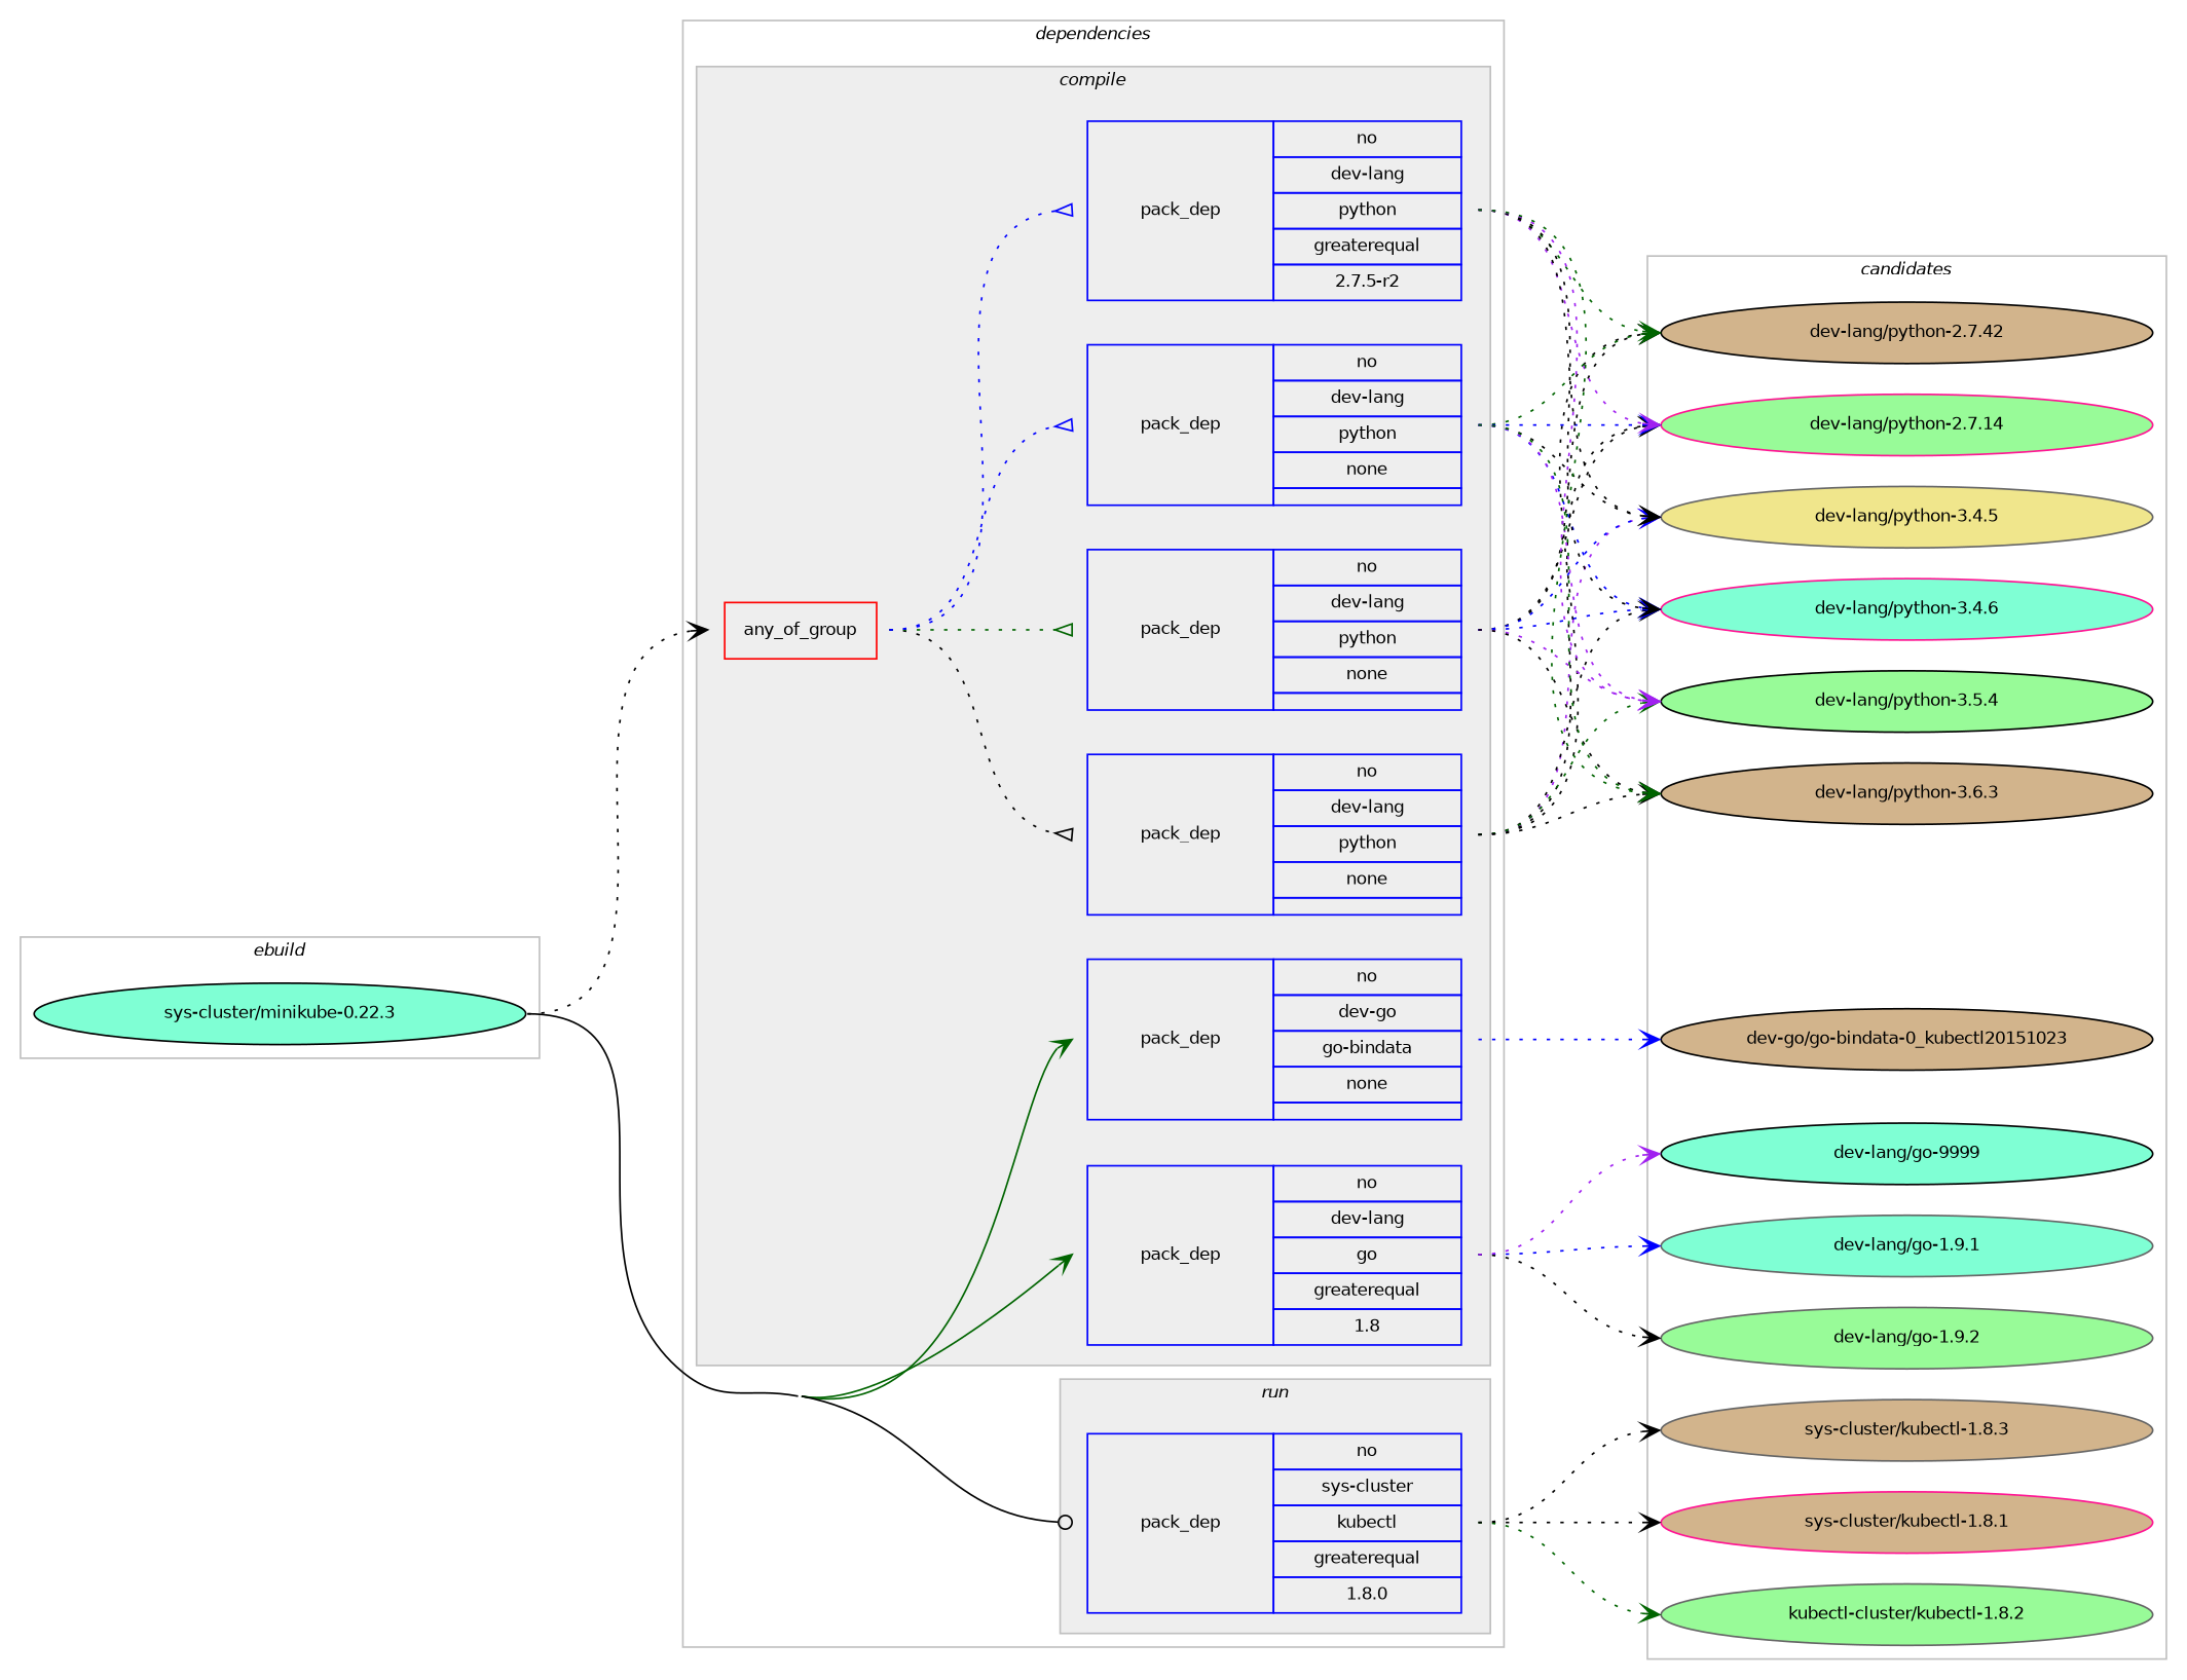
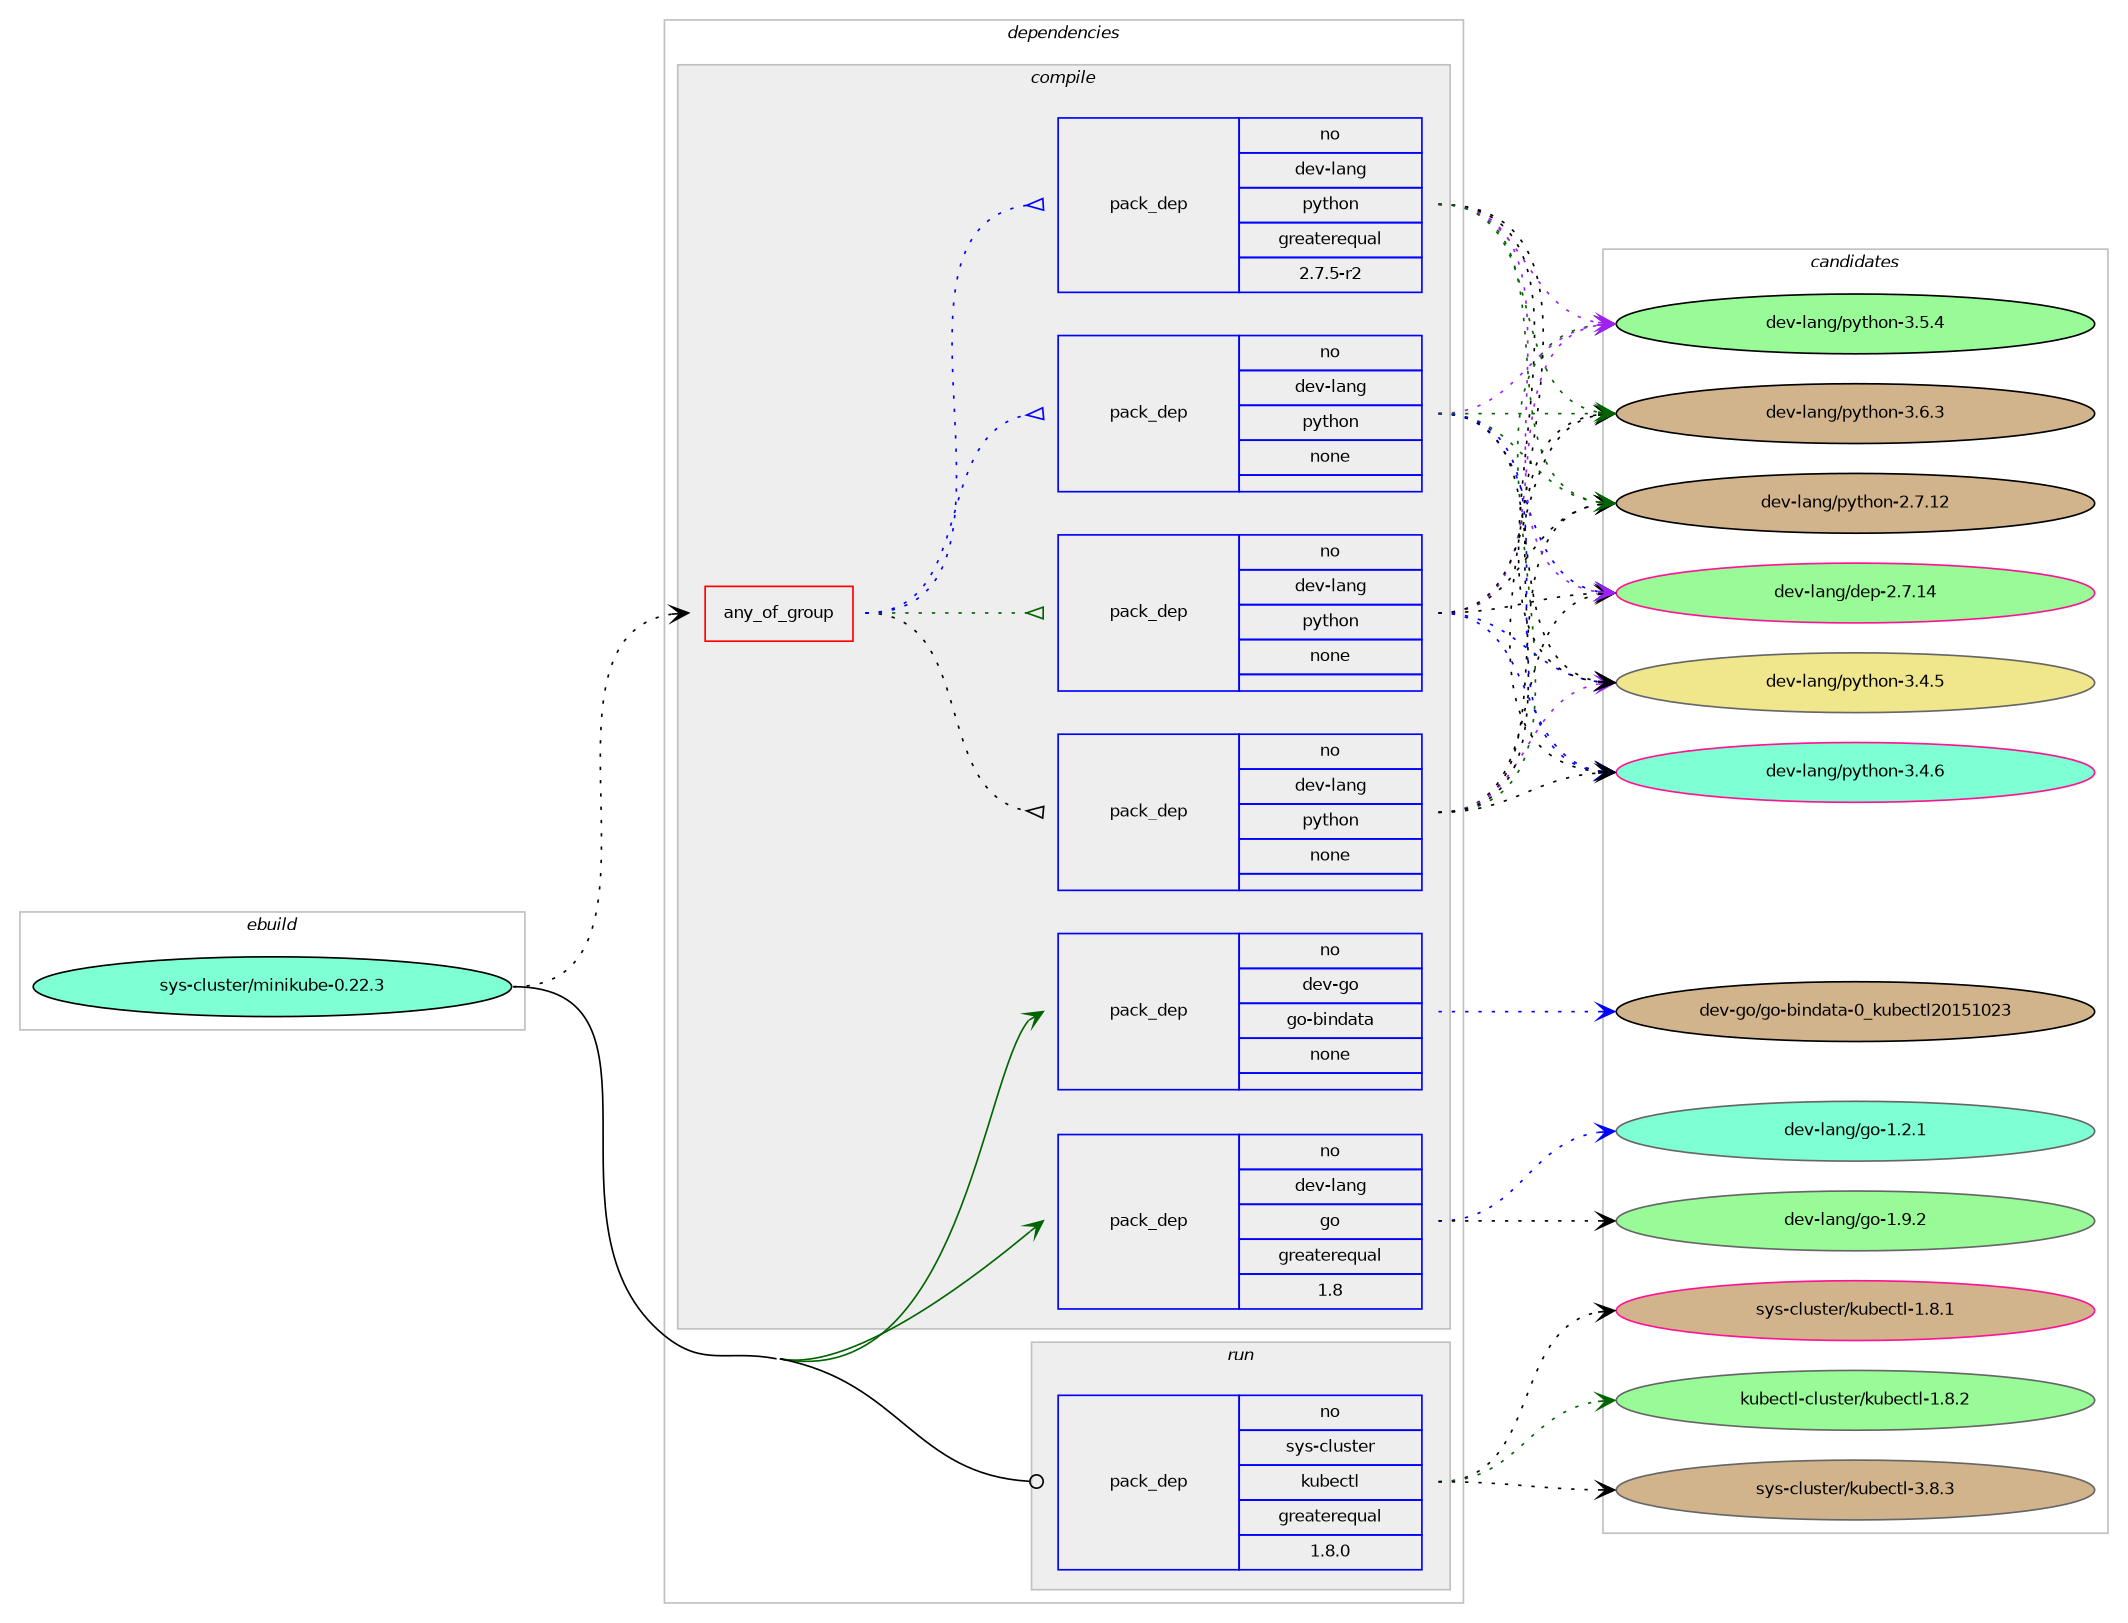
  digraph {
    compound=true
    concentrate=true
    fontname=Helvetica
    fontsize=10
    newrank=true
    rankdir=LR
    ranksep=1.5
    node [color=blue fontname=Helvetica fontsize=10 style=filled]
    edge [arrowhead=vee color=black headport=w style=dotted tailport=e weight=100]
    n1 [color=black fillcolor=aquamarine label="sys-cluster/minikube-0.22.3" width=4]
    n2 [label=<<TABLE BORDER="0" CELLBORDER="1" CELLSPACING="0" CELLPADDING="4" WIDTH="220"><TR><TD ROWSPAN="6" CELLPADDING="30">pack_dep</TD></TR><TR><TD WIDTH="110">no</TD></TR><TR><TD>dev-lang</TD></TR><TR><TD>python</TD></TR><TR><TD>none</TD></TR><TR><TD></TD></TR></TABLE>> shape=none style=""]
    n3 [label=<<TABLE BORDER="0" CELLBORDER="1" CELLSPACING="0" CELLPADDING="4" WIDTH="220"><TR><TD ROWSPAN="6" CELLPADDING="30">pack_dep</TD></TR><TR><TD WIDTH="110">no</TD></TR><TR><TD>dev-lang</TD></TR><TR><TD>python</TD></TR><TR><TD>none</TD></TR><TR><TD></TD></TR></TABLE>> shape=none style=""]
    n4 [label=<<TABLE BORDER="0" CELLBORDER="1" CELLSPACING="0" CELLPADDING="4" WIDTH="220"><TR><TD ROWSPAN="6" CELLPADDING="30">pack_dep</TD></TR><TR><TD WIDTH="110">no</TD></TR><TR><TD>dev-lang</TD></TR><TR><TD>python</TD></TR><TR><TD>none</TD></TR><TR><TD></TD></TR></TABLE>> shape=none style=""]
    n5 [label=<<TABLE BORDER="0" CELLBORDER="1" CELLSPACING="0" CELLPADDING="4" WIDTH="220"><TR><TD ROWSPAN="6" CELLPADDING="30">pack_dep</TD></TR><TR><TD WIDTH="110">no</TD></TR><TR><TD>dev-lang</TD></TR><TR><TD>python</TD></TR><TR><TD>greaterequal</TD></TR><TR><TD>2.7.5-r2</TD></TR></TABLE>> shape=none style=""]
    n6 [color=red label=<<TABLE BORDER="0" CELLBORDER="1" CELLSPACING="0" CELLPADDING="4"><TR><TD CELLPADDING="10">any_of_group</TD></TR></TABLE>> shape=none style=""]
    n7 [label=<<TABLE BORDER="0" CELLBORDER="1" CELLSPACING="0" CELLPADDING="4" WIDTH="220"><TR><TD ROWSPAN="6" CELLPADDING="30">pack_dep</TD></TR><TR><TD WIDTH="110">no</TD></TR><TR><TD>dev-go</TD></TR><TR><TD>go-bindata</TD></TR><TR><TD>none</TD></TR><TR><TD></TD></TR></TABLE>> shape=none style=""]
    n8 [label=<<TABLE BORDER="0" CELLBORDER="1" CELLSPACING="0" CELLPADDING="4" WIDTH="220"><TR><TD ROWSPAN="6" CELLPADDING="30">pack_dep</TD></TR><TR><TD WIDTH="110">no</TD></TR><TR><TD>dev-lang</TD></TR><TR><TD>go</TD></TR><TR><TD>greaterequal</TD></TR><TR><TD>1.8</TD></TR></TABLE>> shape=none style=""]
    n9 [label=<<TABLE BORDER="0" CELLBORDER="1" CELLSPACING="0" CELLPADDING="4" WIDTH="220"><TR><TD ROWSPAN="6" CELLPADDING="30">pack_dep</TD></TR><TR><TD WIDTH="110">no</TD></TR><TR><TD>sys-cluster</TD></TR><TR><TD>kubectl</TD></TR><TR><TD>greaterequal</TD></TR><TR><TD>1.8.0</TD></TR></TABLE>> shape=none style=""]
-   n10 [color=black fillcolor=tan label="dev-lang/python-2.7.42" width=4]
-   n11 [color=deeppink fillcolor=palegreen label="dev-lang/python-2.7.14" width=4]
+   n10 [color=black fillcolor=tan label="dev-lang/python-2.7.12" width=4]
+   n11 [color=deeppink fillcolor=palegreen label="dev-lang/dep-2.7.14" width=4]
    n12 [color=gray40 fillcolor=khaki label="dev-lang/python-3.4.5" width=4]
    n13 [color=deeppink fillcolor=aquamarine label="dev-lang/python-3.4.6" width=4]
    n14 [color=black fillcolor=palegreen label="dev-lang/python-3.5.4" width=4]
    n15 [color=black fillcolor=tan label="dev-lang/python-3.6.3" width=4]
    n16 [color=black fillcolor=tan label="dev-go/go-bindata-0_kubectl20151023" width=4]
-   n17 [color=gray40 fillcolor=aquamarine label="dev-lang/go-1.9.1" width=4]
+   n17 [color=gray40 fillcolor=aquamarine label="dev-lang/go-1.2.1" width=4]
    n18 [color=gray40 fillcolor=palegreen label="dev-lang/go-1.9.2" width=4]
-   n19 [color=black fillcolor=aquamarine label="dev-lang/go-9999" width=4]
    n20 [color=deeppink fillcolor=tan label="sys-cluster/kubectl-1.8.1" width=4]
    n21 [color=gray40 fillcolor=palegreen label="kubectl-cluster/kubectl-1.8.2" width=4]
-   n22 [color=gray40 fillcolor=tan label="sys-cluster/kubectl-1.8.3" width=4]
+   n22 [color=gray40 fillcolor=tan label="sys-cluster/kubectl-3.8.3" width=4]
    subgraph cluster_1 {
      color=gray
      label=<<i>ebuild</i>>
      rank=same
      n1
    }
    subgraph cluster_2 {
      color=gray
      label=<<i>dependencies</i>>
      subgraph cluster_3 {
        color=gray
        fillcolor="#eeeeee"
        label=<<i>compile</i>>
        style=filled
        subgraph sub_4 {
          color=gray
          fillcolor="#eeeeee"
          label=<<i>compile</i>>
          style=filled
          n6
          subgraph sub_5 {
            color=gray
            fillcolor="#eeeeee"
            label=<<i>compile</i>>
            style=filled
            n2
          }
          subgraph sub_6 {
            color=gray
            fillcolor="#eeeeee"
            label=<<i>compile</i>>
            style=filled
            n3
          }
          subgraph sub_7 {
            color=gray
            fillcolor="#eeeeee"
            label=<<i>compile</i>>
            style=filled
            n4
          }
          subgraph sub_8 {
            color=gray
            fillcolor="#eeeeee"
            label=<<i>compile</i>>
            style=filled
            n5
          }
        }
        subgraph sub_9 {
          color=gray
          fillcolor="#eeeeee"
          label=<<i>compile</i>>
          style=filled
          n7
        }
        subgraph sub_10 {
          color=gray
          fillcolor="#eeeeee"
          label=<<i>compile</i>>
          style=filled
          n8
        }
      }
      subgraph cluster_11 {
        color=gray
        fillcolor="#eeeeee"
        label=<<i>compile and run</i>>
        style=filled
      }
      subgraph cluster_12 {
        color=gray
        fillcolor="#eeeeee"
        label=<<i>run</i>>
        style=filled
        subgraph sub_13 {
          color=gray
          fillcolor="#eeeeee"
          label=<<i>run</i>>
          style=filled
          n9
        }
      }
    }
    subgraph cluster_14 {
      color=gray
      label=<<i>candidates</i>>
      rank=same
      subgraph sub_15 {
        color=black
        label=<<i>candidates</i>>
        nodesep=1
        rank=same
        n10
        n11
        n12
        n13
        n14
        n15
      }
      subgraph sub_16 {
        color=black
        label=<<i>candidates</i>>
        nodesep=1
        rank=same
        n10
        n11
        n12
        n13
        n14
        n15
      }
      subgraph sub_17 {
        color=black
        label=<<i>candidates</i>>
        nodesep=1
        rank=same
        n10
        n11
        n12
        n13
        n14
        n15
      }
      subgraph sub_18 {
        color=black
        label=<<i>candidates</i>>
        nodesep=1
        rank=same
        n10
        n11
        n12
        n13
        n14
        n15
      }
      subgraph sub_19 {
        color=black
        label=<<i>candidates</i>>
        nodesep=1
        rank=same
        n16
      }
      subgraph sub_20 {
        color=black
        label=<<i>candidates</i>>
        nodesep=1
        rank=same
        n17
        n18
-       n19
      }
      subgraph sub_21 {
        color=black
        label=<<i>candidates</i>>
        nodesep=1
        rank=same
        n20
        n21
        n22
      }
    }
    n1 -> n6 [weight=20]
    n1 -> n7 [color=darkgreen style=solid weight=20]
    n1 -> n8 [color=darkgreen style=solid weight=20]
    n1 -> n9 [arrowhead=odot style=solid weight=20]
    n2 -> n10
    n2 -> n11
    n2 -> n12 [color=purple]
    n2 -> n13
    n2 -> n14 [color=darkgreen]
    n2 -> n15
    n3 -> n10
    n3 -> n11
    n3 -> n12 [color=blue]
    n3 -> n13 [color=blue]
    n3 -> n14 [color=purple]
    n3 -> n15
    n4 -> n10 [color=darkgreen]
    n4 -> n11 [color=blue]
    n4 -> n12
    n4 -> n13 [color=blue]
    n4 -> n14 [color=purple]
    n4 -> n15 [color=darkgreen]
    n5 -> n10 [color=darkgreen]
    n5 -> n11 [color=purple]
    n5 -> n12
    n5 -> n13
    n5 -> n14 [color=purple]
    n5 -> n15 [color=darkgreen]
    n6 -> n2 [arrowhead=oinv weight=20]
    n6 -> n3 [arrowhead=oinv color=darkgreen weight=20]
    n6 -> n4 [arrowhead=oinv color=blue weight=20]
    n6 -> n5 [arrowhead=oinv color=blue weight=20]
    n7 -> n16 [color=blue]
    n8 -> n17 [color=blue]
    n8 -> n18
-   n8 -> n19 [color=purple]
    n9 -> n20
    n9 -> n21 [color=darkgreen]
    n9 -> n22
  }
